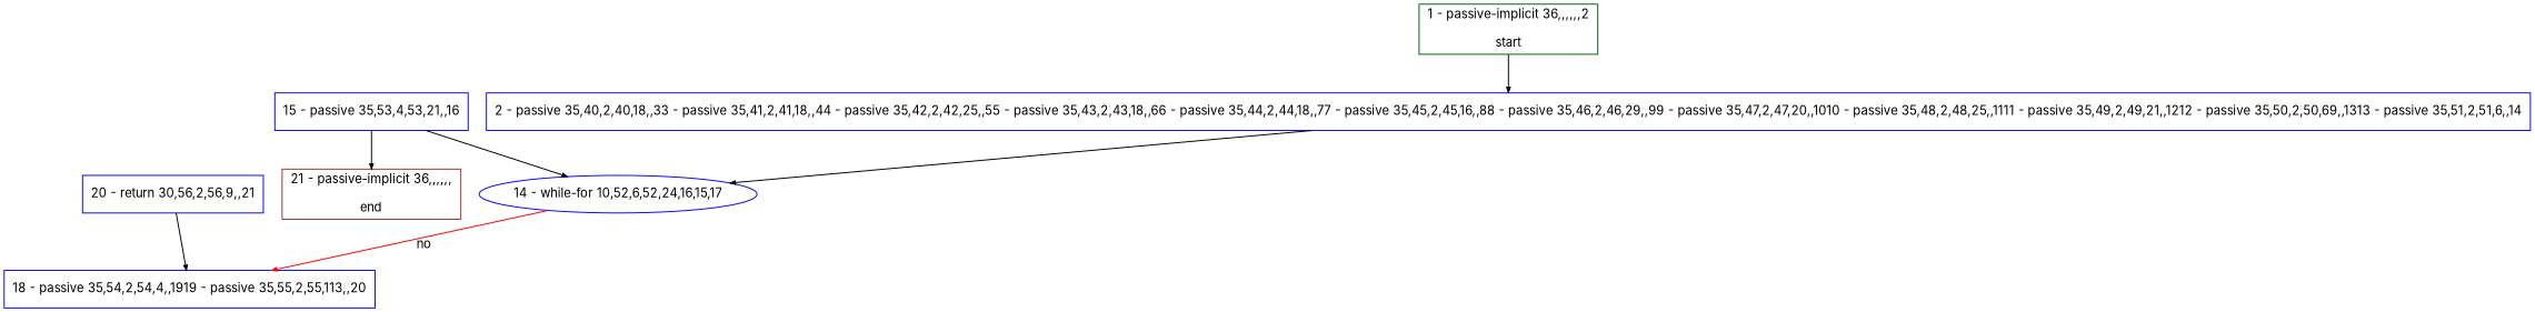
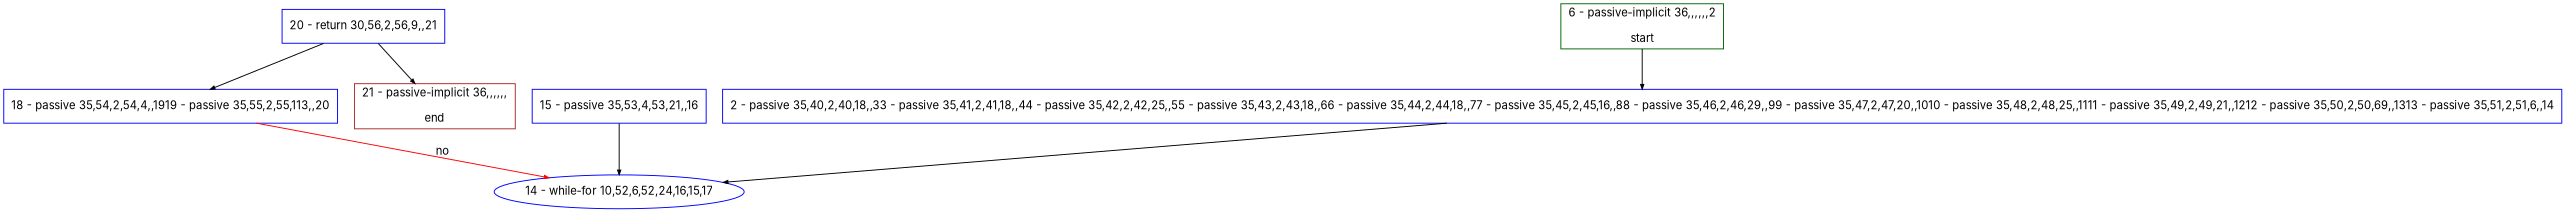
  digraph {
    bgcolor=white
    compound=true
    fillcolor="#FFFFCC"
    fontname=Inter
    fontsize=12
    pack=true
    packmode=clust
    style="rounded,filled"
    node [color="#0000ff" compound=true fillcolor="#ffffff" fixedsize=false fontname=Inter fontsize=12 node_initialized=no shape=box style=filled]
    edge [arrowhead=normal arrowsize=0.5 arrowtail=none color="#000000" compound=true dir=forward fontcolor=black fontname=Inter fontsize=12]
    n1 [label="2 - passive 35,40,2,40,18,,33 - passive 35,41,2,41,18,,44 - passive 35,42,2,42,25,,55 - passive 35,43,2,43,18,,66 - passive 35,44,2,44,18,,77 - passive 35,45,2,45,16,,88 - passive 35,46,2,46,29,,99 - passive 35,47,2,47,20,,1010 - passive 35,48,2,48,25,,1111 - passive 35,49,2,49,21,,1212 - passive 35,50,2,50,69,,1313 - passive 35,51,2,51,6,,14"]
    n2 [label="14 - while-for 10,52,6,52,24,16,15,17" shape=oval]
    n3 [label="18 - passive 35,54,2,54,4,,1919 - passive 35,55,2,55,113,,20"]
-   n4 [color="#006400" label="1 - passive-implicit 36,,,,,,2\n\nstart"]
+   n4 [color="#006400" label="6 - passive-implicit 36,,,,,,2\n\nstart"]
    n5 [label="15 - passive 35,53,4,53,21,,16"]
    n6 [label="20 - return 30,56,2,56,9,,21"]
    n7 [color="#a52a2a" label="21 - passive-implicit 36,,,,,,\n\nend"]
    n1 -> n2
-   n2 -> n3 [color="#ff0000" label=no]
+   n3 -> n2 [color="#ff0000" label=no]
    n4 -> n1
    n5 -> n2
    n6 -> n3
-   n5 -> n7
+   n6 -> n7
  }
